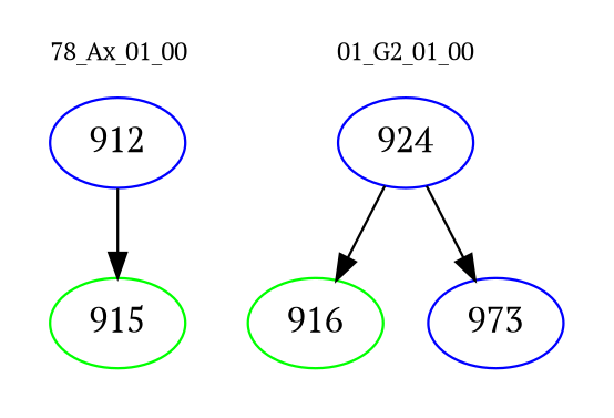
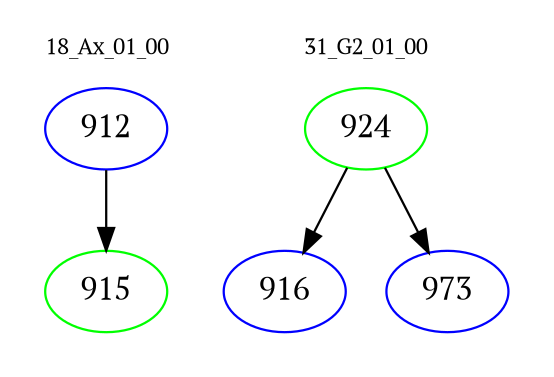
  digraph {
    fontname="PT Serif"
    node [color=blue fontname="PT Serif"]
    edge [color=black fontname="PT Serif"]
    n1 [label=912]
    n2 [color=green label=915]
-   n3 [label=924]
-   n4 [color=green label=916]
+   n3 [color=green label=924]
+   n4 [label=916]
    n5 [label=973]
    subgraph cluster_1 {
      color=white
      fontsize=10
-     label="78_Ax_01_00"
+     label="18_Ax_01_00"
      n1
      n2
    }
    subgraph cluster_2 {
      color=white
      fontsize=10
-     label="01_G2_01_00"
+     label="31_G2_01_00"
      n3
      n4
      n5
    }
    n1 -> n2
    n3 -> n4
    n3 -> n5
  }
